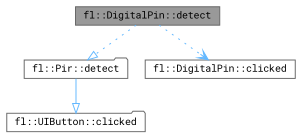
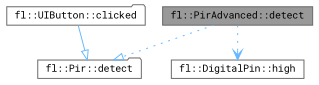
  digraph {
    fontname="Roboto Mono"
    rankdir=TB
    node [color=grey40 fillcolor=white fontname="Roboto Mono" fontsize=10 shape=box style=filled]
    edge [arrowhead=onormal color=steelblue1 fontname="Roboto Mono" fontsize=10 labelfontname=Helvetica labelfontsize=10 style=dotted]
-   n1 [color=gray40 fillcolor=grey60 fontcolor=black height=0.2 label="fl::DigitalPin::detect" width=0.4]
+   n1 [color=gray40 fillcolor=grey60 fontcolor=black height=0.2 label="fl::PirAdvanced::detect" width=0.4]
    n2 [height=0.2 label="fl::Pir::detect" shape=folder width=0.4]
-   n3 [height=0.2 label="fl::DigitalPin::clicked" width=0.4]
+   n3 [height=0.2 label="fl::DigitalPin::high" width=0.4]
    n4 [height=0.2 label="fl::UIButton::clicked" shape=folder width=0.4]
    n1 -> n2
    n1 -> n3 [arrowhead=vee]
-   n2 -> n4 [style=solid]
+   n4 -> n2 [style=solid]
  }
